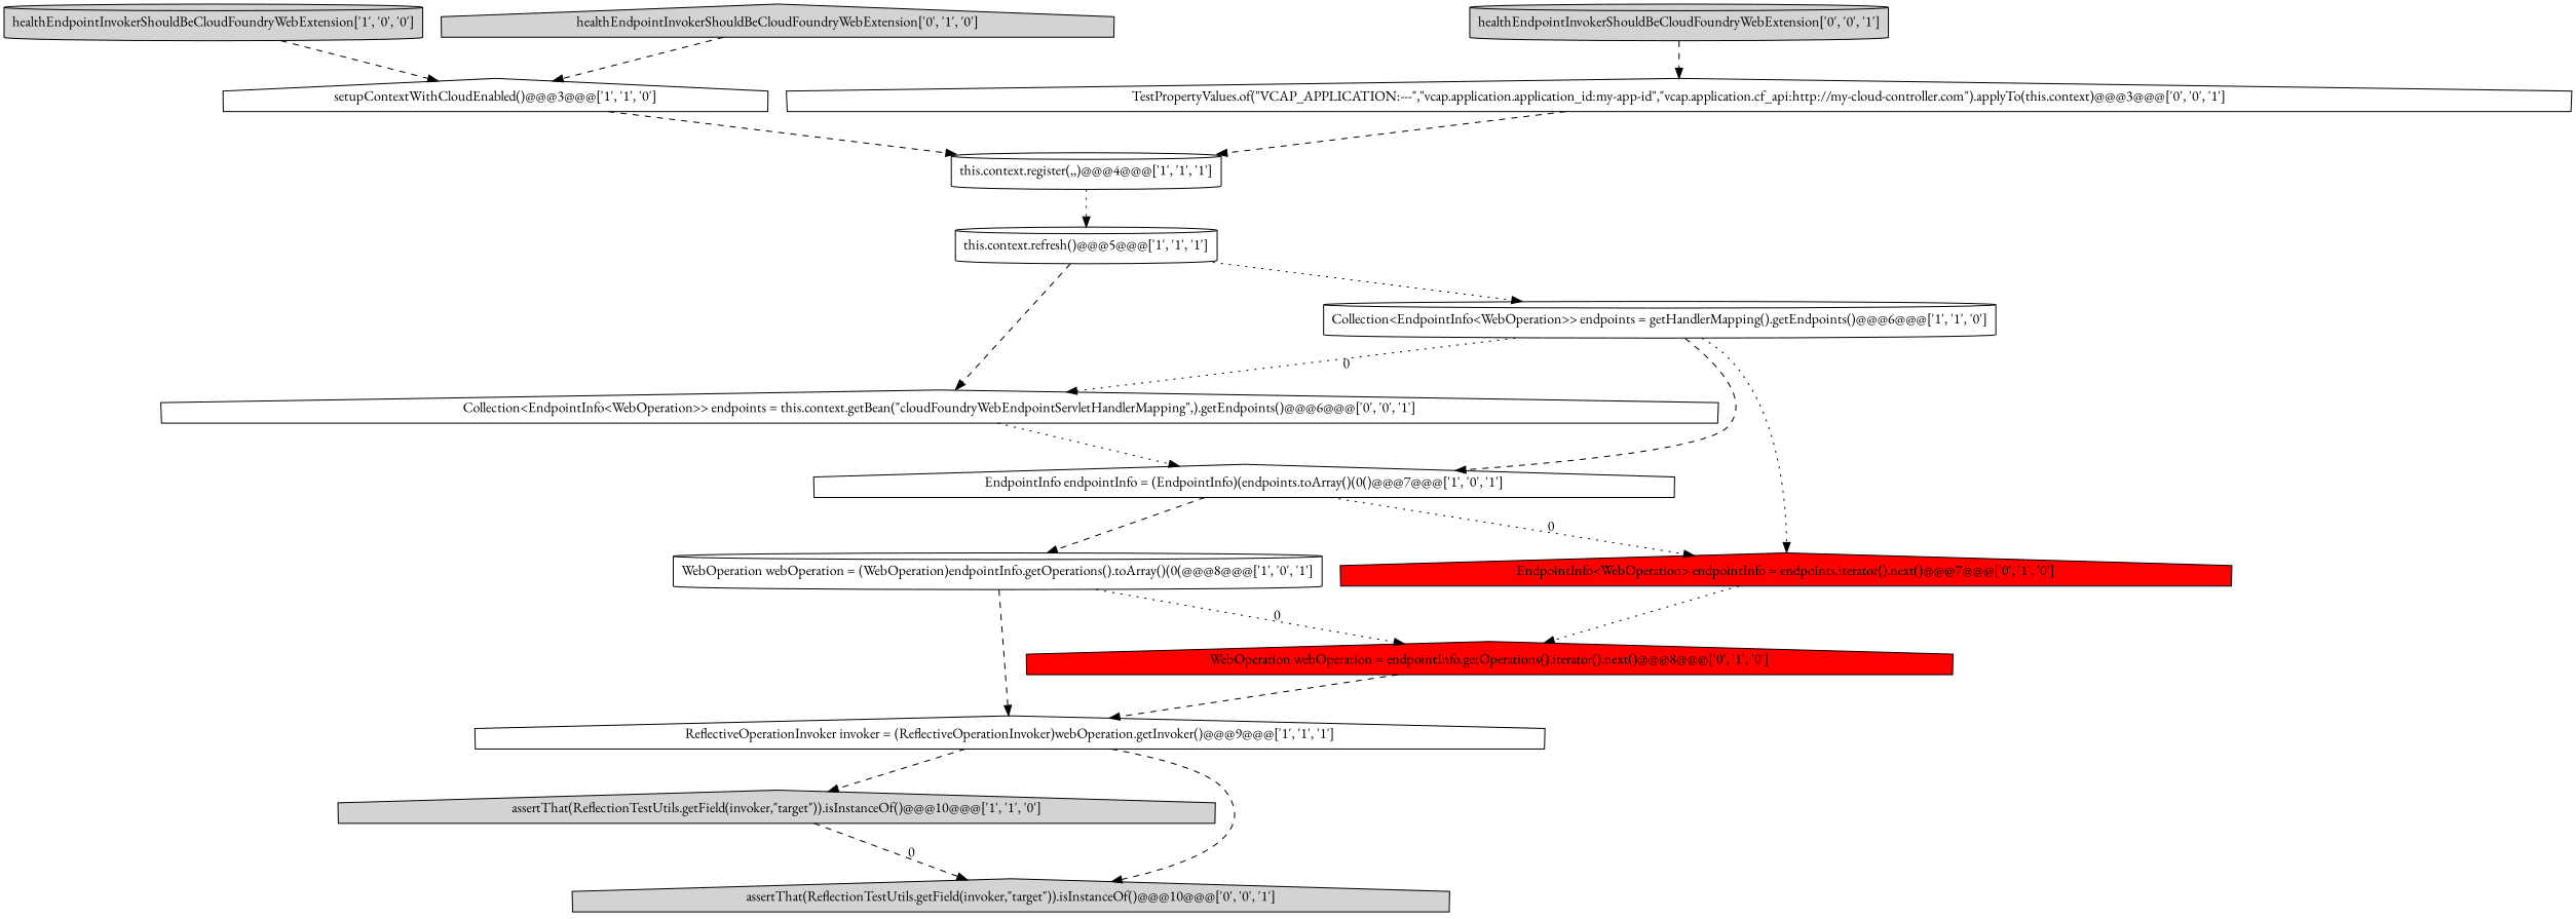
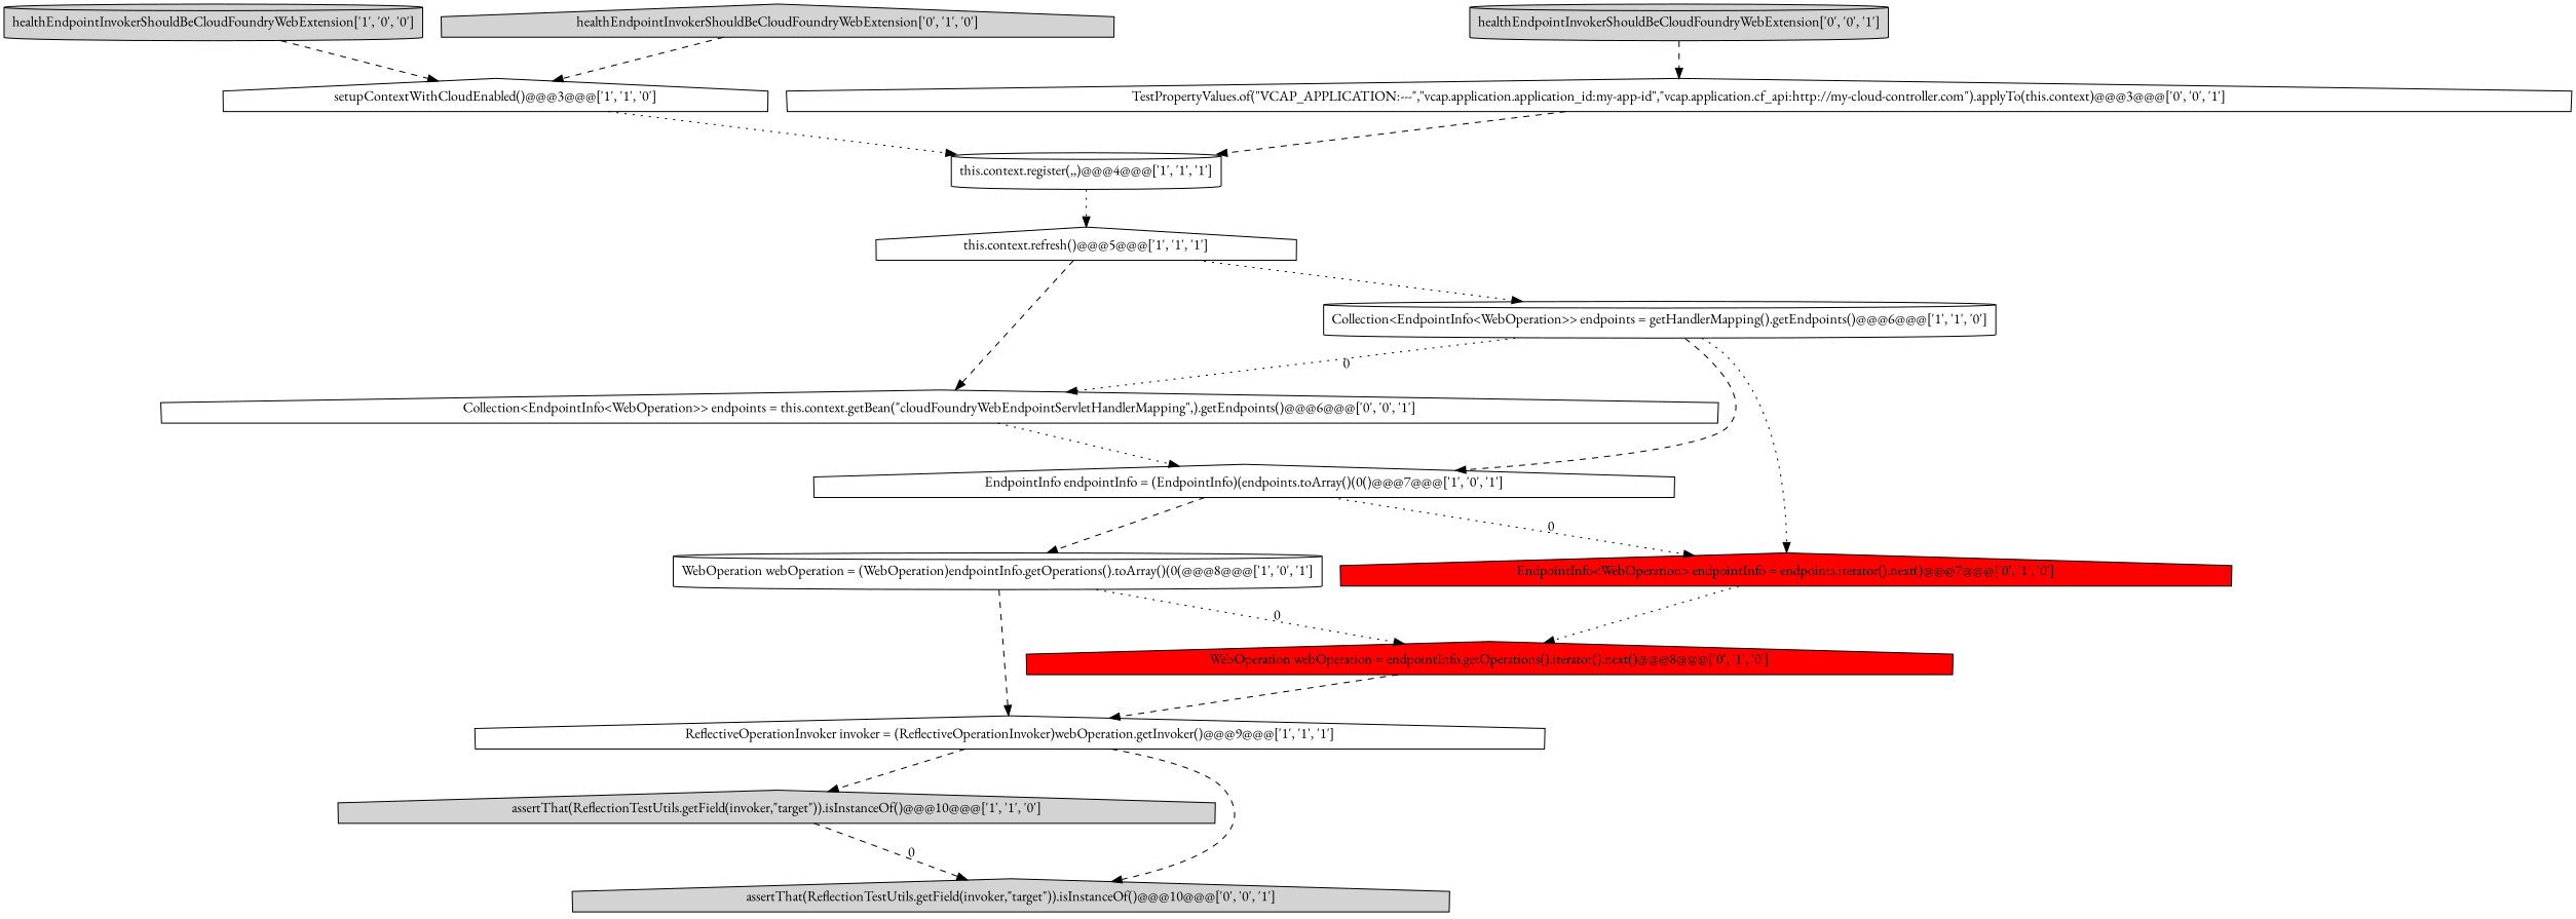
  digraph {
    fontname="EB Garamond"
    node [fillcolor=white fontname="EB Garamond" shape=house style=filled]
    edge [fontname="EB Garamond" style=dashed]
    n1 [fillcolor=lightgray label="assertThat(ReflectionTestUtils.getField(invoker,\"target\")).isInstanceOf()@@@10@@@['1', '1', '0']"]
    n2 [fillcolor=lightgray label="assertThat(ReflectionTestUtils.getField(invoker,\"target\")).isInstanceOf()@@@10@@@['0', '0', '1']"]
    n3 [label="EndpointInfo endpointInfo = (EndpointInfo)(endpoints.toArray()(0()@@@7@@@['1', '0', '1']"]
    n4 [fillcolor=red label="EndpointInfo<WebOperation> endpointInfo = endpoints.iterator().next()@@@7@@@['0', '1', '0']"]
    n5 [label="WebOperation webOperation = (WebOperation)endpointInfo.getOperations().toArray()(0(@@@8@@@['1', '0', '1']" shape=cylinder]
    n6 [fillcolor=red label="WebOperation webOperation = endpointInfo.getOperations().iterator().next()@@@8@@@['0', '1', '0']"]
    n7 [label="ReflectiveOperationInvoker invoker = (ReflectiveOperationInvoker)webOperation.getInvoker()@@@9@@@['1', '1', '1']"]
    n8 [fillcolor=lightgray label="healthEndpointInvokerShouldBeCloudFoundryWebExtension['1', '0', '0']" shape=cylinder]
    n9 [label="setupContextWithCloudEnabled()@@@3@@@['1', '1', '0']"]
    n10 [label="this.context.register(,,)@@@4@@@['1', '1', '1']" shape=cylinder]
-   n11 [label="this.context.refresh()@@@5@@@['1', '1', '1']" shape=cylinder]
+   n11 [label="this.context.refresh()@@@5@@@['1', '1', '1']"]
    n12 [label="Collection<EndpointInfo<WebOperation>> endpoints = this.context.getBean(\"cloudFoundryWebEndpointServletHandlerMapping\",).getEndpoints()@@@6@@@['0', '0', '1']"]
    n13 [label="Collection<EndpointInfo<WebOperation>> endpoints = getHandlerMapping().getEndpoints()@@@6@@@['1', '1', '0']" shape=cylinder]
    n14 [fillcolor=lightgray label="healthEndpointInvokerShouldBeCloudFoundryWebExtension['0', '1', '0']"]
    n15 [fillcolor=lightgray label="healthEndpointInvokerShouldBeCloudFoundryWebExtension['0', '0', '1']" shape=cylinder]
    n16 [label="TestPropertyValues.of(\"VCAP_APPLICATION:---\",\"vcap.application.application_id:my-app-id\",\"vcap.application.cf_api:http://my-cloud-controller.com\").applyTo(this.context)@@@3@@@['0', '0', '1']"]
    n1 -> n2 [label=0]
    n3 -> n4 [label=0 style=dotted]
    n3 -> n5
    n4 -> n6 [style=dotted]
    n5 -> n6 [label=0 style=dotted]
    n5 -> n7
    n6 -> n7
    n7 -> n1
    n7 -> n2
    n8 -> n9
-   n9 -> n10
+   n9 -> n10 [style=dotted]
    n10 -> n11 [style=dotted]
    n11 -> n12
    n11 -> n13 [style=dotted]
    n12 -> n3 [style=dotted]
    n13 -> n3
    n13 -> n4 [style=dotted]
    n13 -> n12 [label=0 style=dotted]
    n14 -> n9
    n15 -> n16
    n16 -> n10
  }
